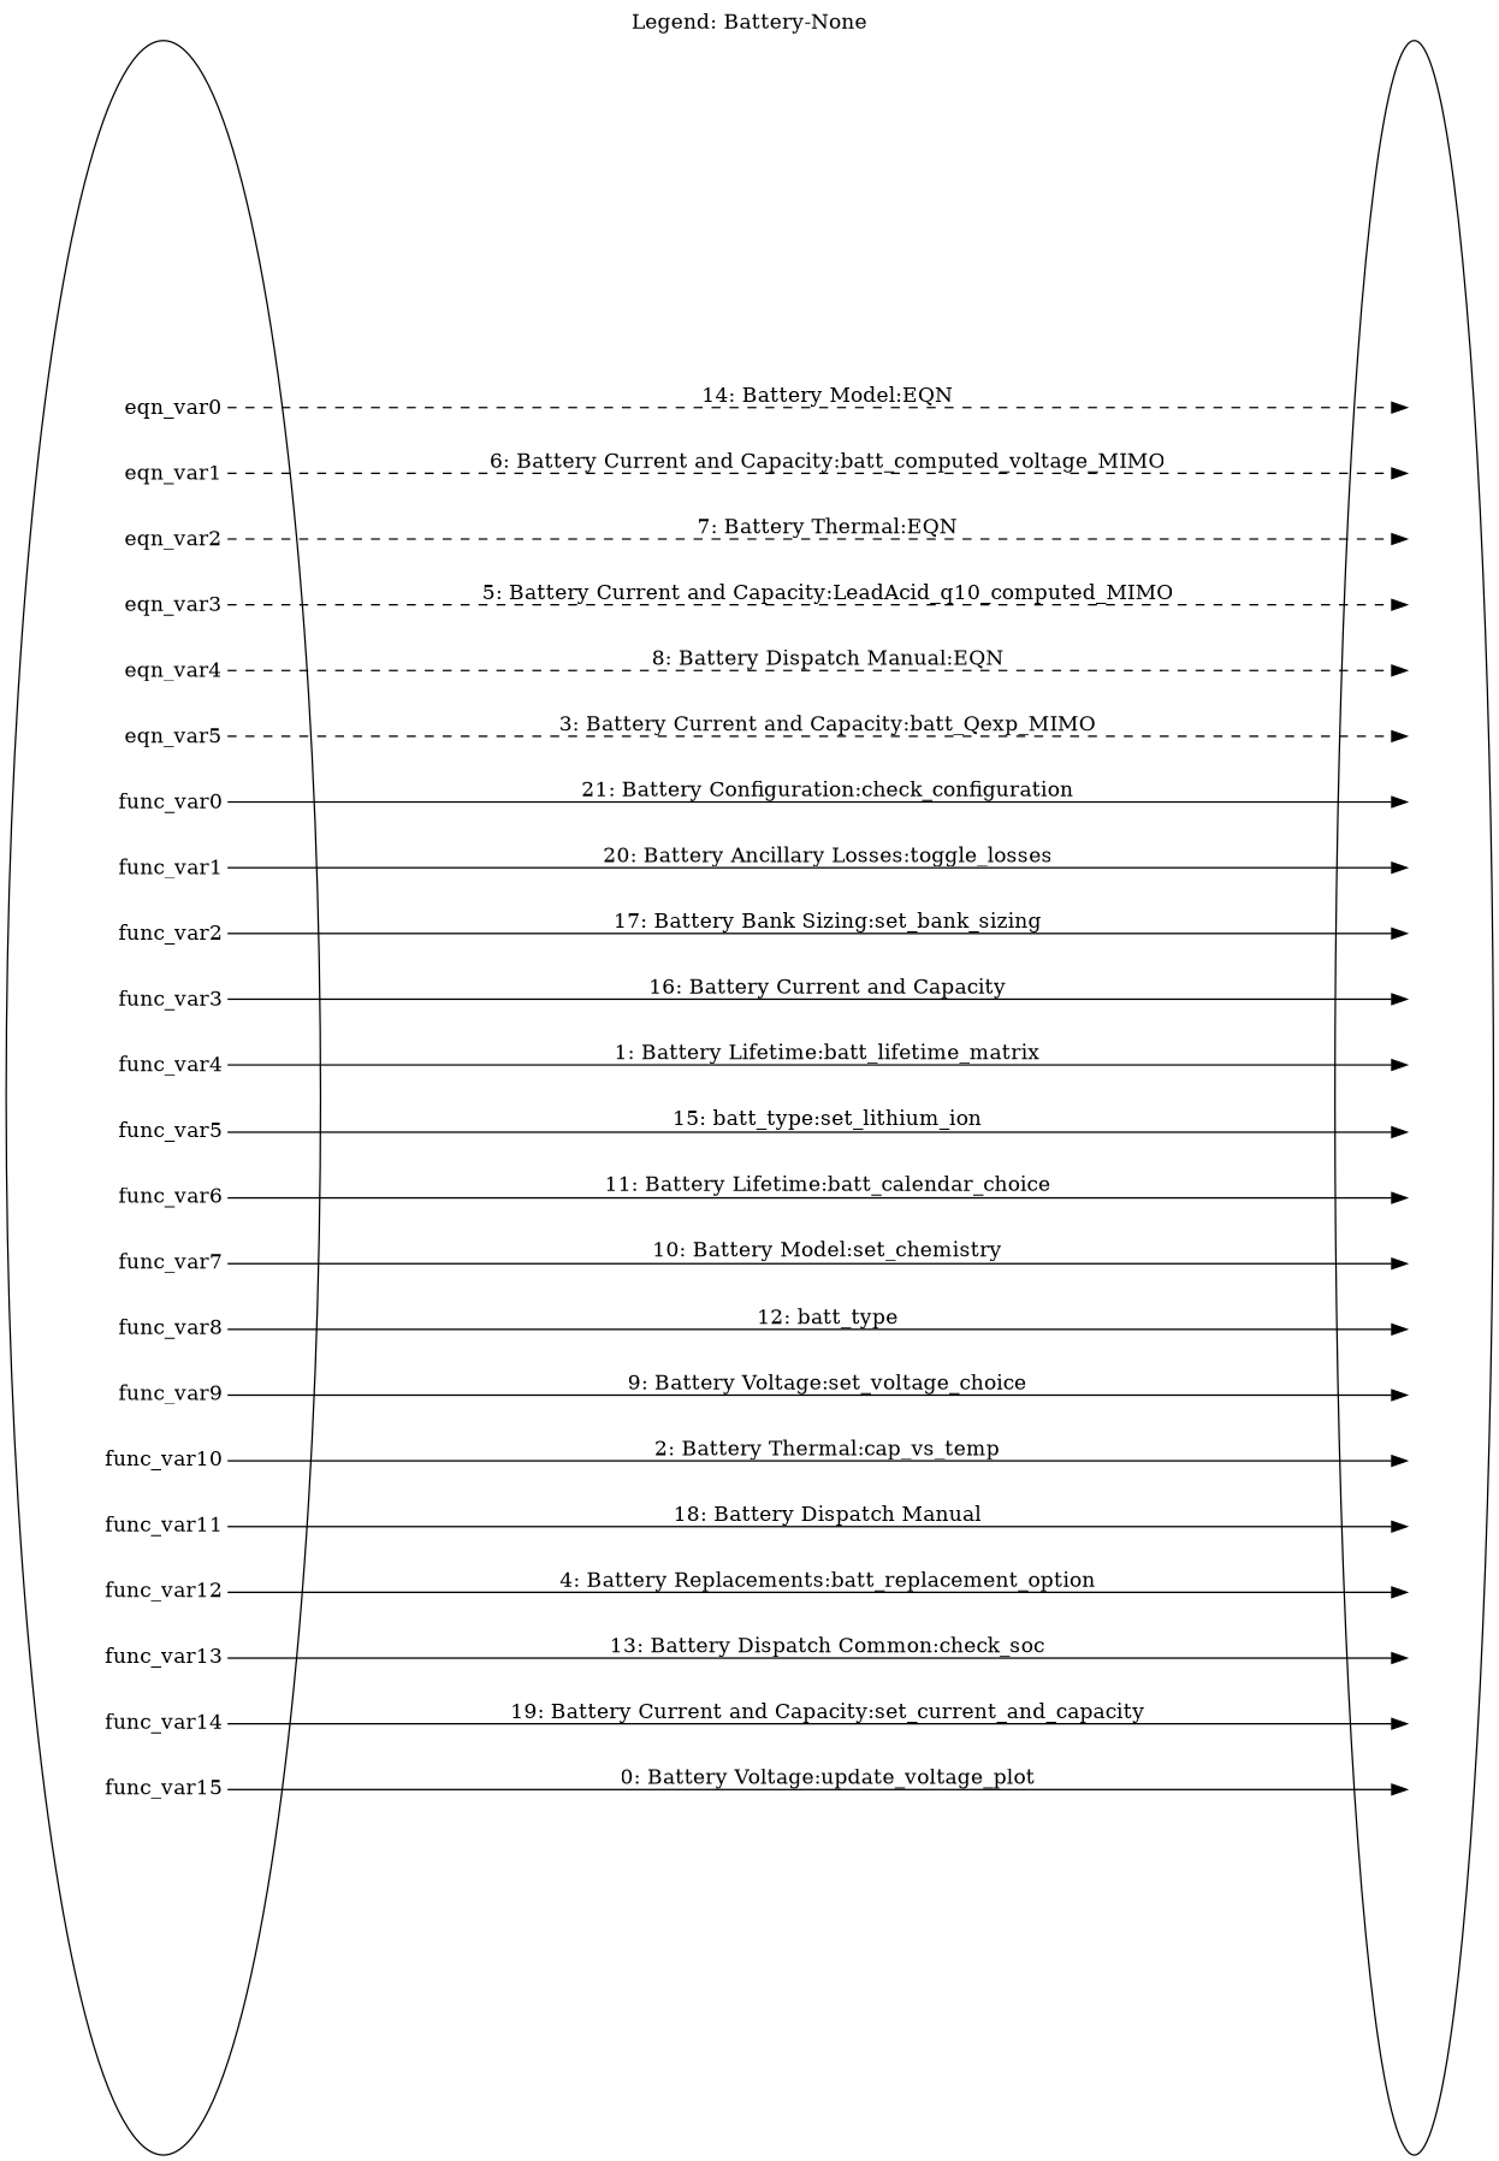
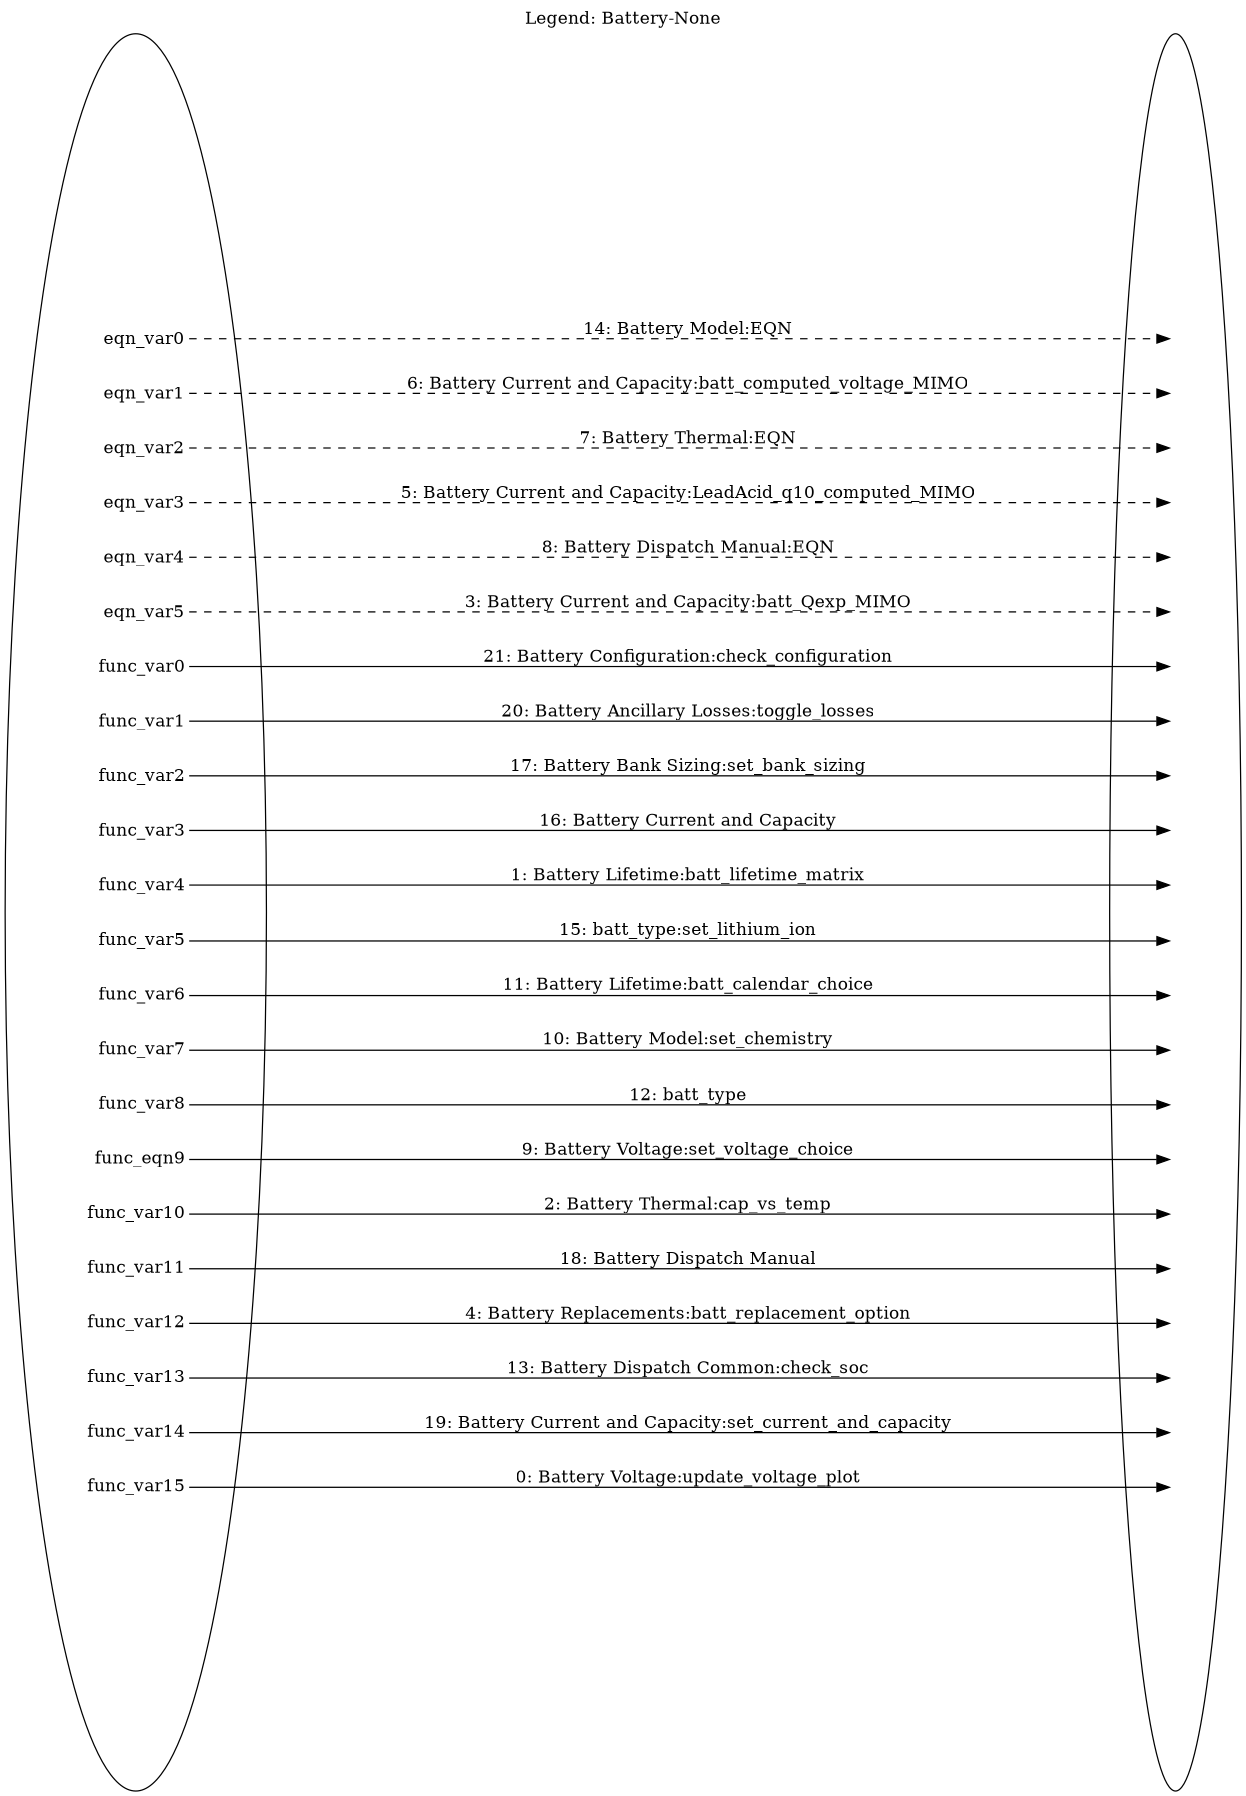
  digraph {
    label="Legend: Battery-None"
    labelloc=top
    rankdir=LR
    ranksep=3
-   n1 [label=<<table border="0" cellpadding="2" cellspacing="25" cellborder="0"> 	<tr><td align="right" port="e0">eqn_var0</td></tr> 	<tr><td align="right" port="e1">eqn_var1</td></tr> 	<tr><td align="right" port="e2">eqn_var2</td></tr> 	<tr><td align="right" port="e3">eqn_var3</td></tr> 	<tr><td align="right" port="e4">eqn_var4</td></tr> 	<tr><td align="right" port="e5">eqn_var5</td></tr> 	<tr><td align="right" port="o0">func_var0</td></tr> 	<tr><td align="right" port="o1">func_var1</td></tr> 	<tr><td align="right" port="o2">func_var2</td></tr> 	<tr><td align="right" port="o3">func_var3</td></tr> 	<tr><td align="right" port="o4">func_var4</td></tr> 	<tr><td align="right" port="o5">func_var5</td></tr> 	<tr><td align="right" port="o6">func_var6</td></tr> 	<tr><td align="right" port="o7">func_var7</td></tr> 	<tr><td align="right" port="o8">func_var8</td></tr> 	<tr><td align="right" port="o9">func_var9</td></tr> 	<tr><td align="right" port="o10">func_var10</td></tr> 	<tr><td align="right" port="o11">func_var11</td></tr> 	<tr><td align="right" port="o12">func_var12</td></tr> 	<tr><td align="right" port="o13">func_var13</td></tr> 	<tr><td align="right" port="o14">func_var14</td></tr> 	<tr><td align="right" port="o15">func_var15</td></tr> 	</table>>]
+   n1 [label=<<table border="0" cellpadding="2" cellspacing="25" cellborder="0"> 	<tr><td align="right" port="e0">eqn_var0</td></tr> 	<tr><td align="right" port="e1">eqn_var1</td></tr> 	<tr><td align="right" port="e2">eqn_var2</td></tr> 	<tr><td align="right" port="e3">eqn_var3</td></tr> 	<tr><td align="right" port="e4">eqn_var4</td></tr> 	<tr><td align="right" port="e5">eqn_var5</td></tr> 	<tr><td align="right" port="o0">func_var0</td></tr> 	<tr><td align="right" port="o1">func_var1</td></tr> 	<tr><td align="right" port="o2">func_var2</td></tr> 	<tr><td align="right" port="o3">func_var3</td></tr> 	<tr><td align="right" port="o4">func_var4</td></tr> 	<tr><td align="right" port="o5">func_var5</td></tr> 	<tr><td align="right" port="o6">func_var6</td></tr> 	<tr><td align="right" port="o7">func_var7</td></tr> 	<tr><td align="right" port="o8">func_var8</td></tr> 	<tr><td align="right" port="o9">func_eqn9</td></tr> 	<tr><td align="right" port="o10">func_var10</td></tr> 	<tr><td align="right" port="o11">func_var11</td></tr> 	<tr><td align="right" port="o12">func_var12</td></tr> 	<tr><td align="right" port="o13">func_var13</td></tr> 	<tr><td align="right" port="o14">func_var14</td></tr> 	<tr><td align="right" port="o15">func_var15</td></tr> 	</table>>]
    n2 [label=<<table border="0" cellpadding="2" cellspacing="25" cellborder="0"> 	<tr><td port="e0">&nbsp;</td></tr> 	<tr><td port="e1">&nbsp;</td></tr> 	<tr><td port="e2">&nbsp;</td></tr> 	<tr><td port="e3">&nbsp;</td></tr> 	<tr><td port="e4">&nbsp;</td></tr> 	<tr><td port="e5">&nbsp;</td></tr> 	<tr><td port="o0">&nbsp;</td></tr> 	<tr><td port="o1">&nbsp;</td></tr> 	<tr><td port="o2">&nbsp;</td></tr> 	<tr><td port="o3">&nbsp;</td></tr> 	<tr><td port="o4">&nbsp;</td></tr> 	<tr><td port="o5">&nbsp;</td></tr> 	<tr><td port="o6">&nbsp;</td></tr> 	<tr><td port="o7">&nbsp;</td></tr> 	<tr><td port="o8">&nbsp;</td></tr> 	<tr><td port="o9">&nbsp;</td></tr> 	<tr><td port="o10">&nbsp;</td></tr> 	<tr><td port="o11">&nbsp;</td></tr> 	<tr><td port="o12">&nbsp;</td></tr> 	<tr><td port="o13">&nbsp;</td></tr> 	<tr><td port="o14">&nbsp;</td></tr> 	<tr><td port="o15">&nbsp;</td></tr> 	</table>>]
    n1 -> n2 [headport="e0:w" label="14: Battery Model:EQN" style=dashed tailport="e0:e"]
    n1 -> n2 [headport="e1:w" label="6: Battery Current and Capacity:batt_computed_voltage_MIMO" style=dashed tailport="e1:e"]
    n1 -> n2 [headport="e2:w" label="7: Battery Thermal:EQN" style=dashed tailport="e2:e"]
    n1 -> n2 [headport="e3:w" label="5: Battery Current and Capacity:LeadAcid_q10_computed_MIMO" style=dashed tailport="e3:e"]
    n1 -> n2 [headport="e4:w" label="8: Battery Dispatch Manual:EQN" style=dashed tailport="e4:e"]
    n1 -> n2 [headport="e5:w" label="3: Battery Current and Capacity:batt_Qexp_MIMO" style=dashed tailport="e5:e"]
    n1 -> n2 [headport="o0:w" label="21: Battery Configuration:check_configuration" tailport="o0:e"]
    n1 -> n2 [headport="o1:w" label="20: Battery Ancillary Losses:toggle_losses" tailport="o1:e"]
    n1 -> n2 [headport="o2:w" label="17: Battery Bank Sizing:set_bank_sizing" tailport="o2:e"]
    n1 -> n2 [headport="o3:w" label="16: Battery Current and Capacity" tailport="o3:e"]
    n1 -> n2 [headport="o4:w" label="1: Battery Lifetime:batt_lifetime_matrix" tailport="o4:e"]
    n1 -> n2 [headport="o5:w" label="15: batt_type:set_lithium_ion" tailport="o5:e"]
    n1 -> n2 [headport="o6:w" label="11: Battery Lifetime:batt_calendar_choice" tailport="o6:e"]
    n1 -> n2 [headport="o7:w" label="10: Battery Model:set_chemistry" tailport="o7:e"]
    n1 -> n2 [headport="o8:w" label="12: batt_type" tailport="o8:e"]
    n1 -> n2 [headport="o9:w" label="9: Battery Voltage:set_voltage_choice" tailport="o9:e"]
    n1 -> n2 [headport="o10:w" label="2: Battery Thermal:cap_vs_temp" tailport="o10:e"]
    n1 -> n2 [headport="o11:w" label="18: Battery Dispatch Manual" tailport="o11:e"]
    n1 -> n2 [headport="o12:w" label="4: Battery Replacements:batt_replacement_option" tailport="o12:e"]
    n1 -> n2 [headport="o13:w" label="13: Battery Dispatch Common:check_soc" tailport="o13:e"]
    n1 -> n2 [headport="o14:w" label="19: Battery Current and Capacity:set_current_and_capacity" tailport="o14:e"]
    n1 -> n2 [headport="o15:w" label="0: Battery Voltage:update_voltage_plot" tailport="o15:e"]
  }
